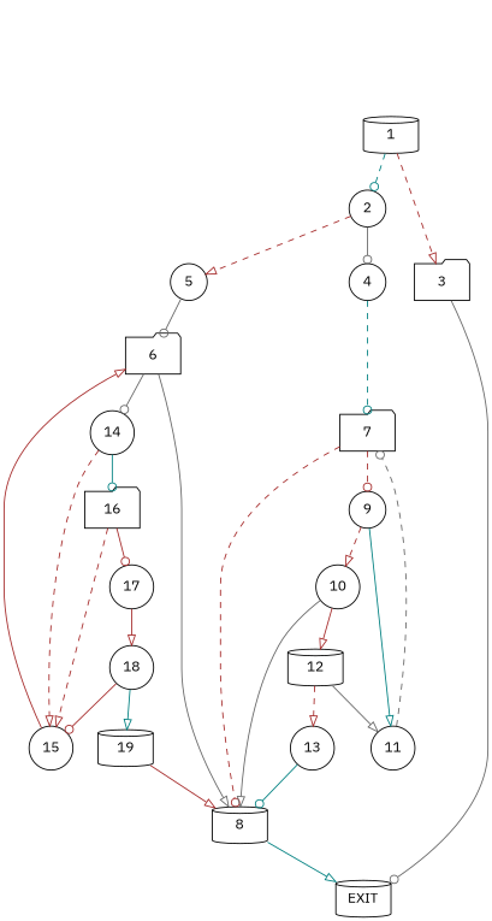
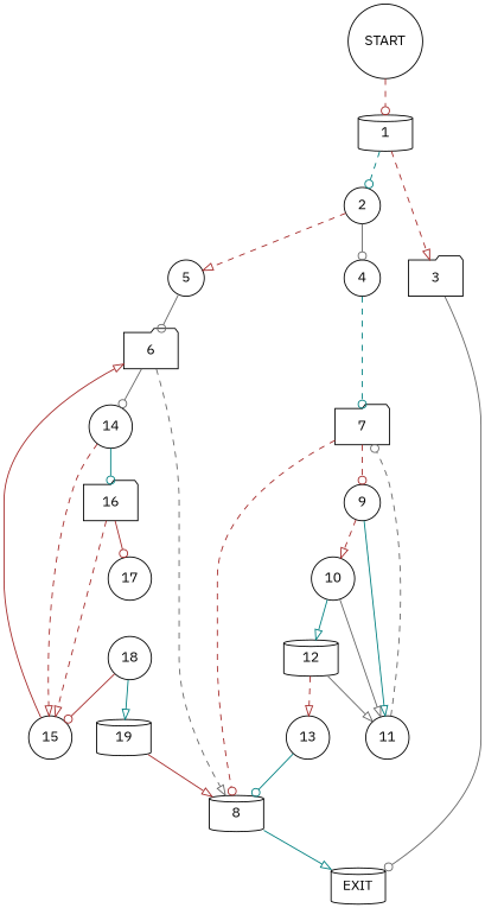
  digraph {
    fontname="IBM Plex Sans"
    node [fontname="IBM Plex Sans" shape=circle]
    edge [arrowhead=onormal color=brown fontname="IBM Plex Sans" style=solid]
+   n1 [label=START]
    1 [shape=cylinder]
    2
    3 [shape=folder]
    n5 [label=EXIT shape=cylinder]
    4
    5
    7 [shape=folder]
    6 [shape=folder]
    8 [shape=cylinder]
    9
    14
    15
    16 [shape=folder]
    10
    11
    12 [shape=cylinder]
    13
    17
    18
    19 [shape=cylinder]
+   n1 -> 1 [arrowhead=odot style=dashed]
    1 -> 2 [arrowhead=odot color=teal style=dashed]
    1 -> 3 [style=dashed]
    2 -> 4 [arrowhead=odot color=gray40]
    2 -> 5 [style=dashed]
    3 -> n5 [arrowhead=odot color=gray40]
    4 -> 7 [arrowhead=odot color=teal style=dashed]
    5 -> 6 [arrowhead=odot color=gray40]
    7 -> 8 [arrowhead=odot style=dashed]
    7 -> 9 [arrowhead=odot style=dashed]
-   6 -> 8 [color=gray40]
+   6 -> 8 [color=gray40 style=dashed]
    6 -> 14 [arrowhead=odot color=gray40]
    8 -> n5 [color=teal]
    9 -> 10 [style=dashed]
    9 -> 11 [color=teal]
    14 -> 15 [style=dashed]
    14 -> 16 [arrowhead=odot color=teal]
    15 -> 6
    16 -> 15 [style=dashed]
    16 -> 17 [arrowhead=odot]
-   10 -> 8 [color=gray40]
-   10 -> 12
+   10 -> 11 [color=gray40]
+   10 -> 12 [color=teal]
    11 -> 7 [arrowhead=odot color=gray40 style=dashed]
    12 -> 11 [color=gray40]
    12 -> 13 [style=dashed]
    13 -> 8 [arrowhead=odot color=teal]
-   17 -> 18
    18 -> 15 [arrowhead=odot]
    18 -> 19 [color=teal]
    19 -> 8
  }
